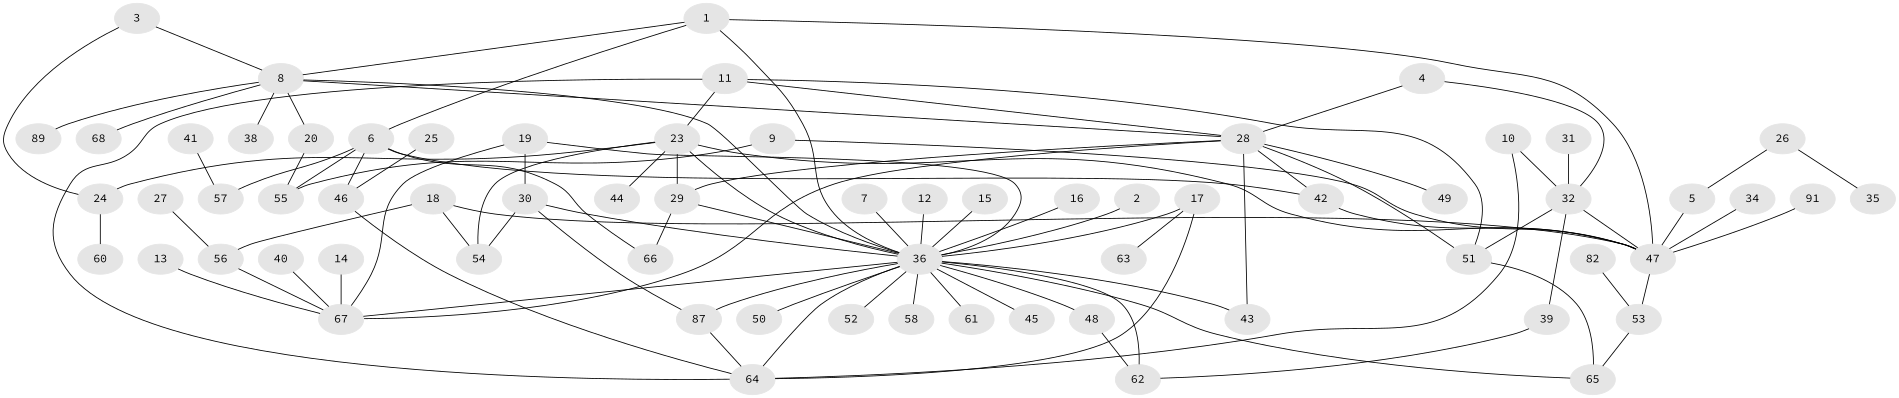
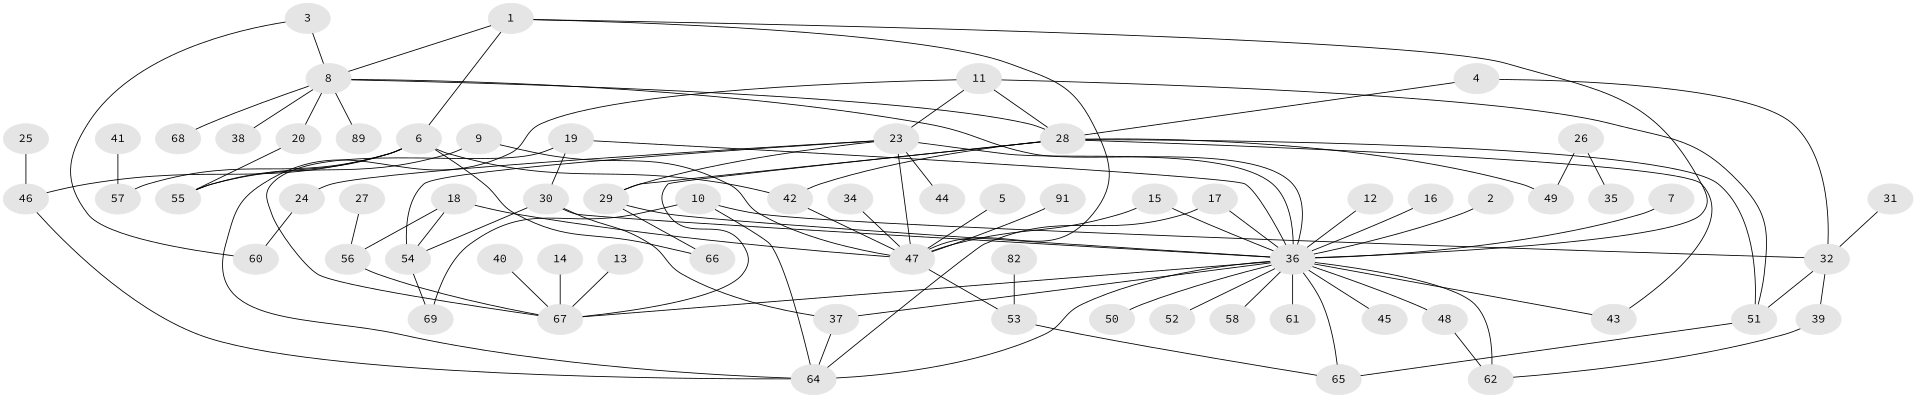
  graph {
    fontname="Source Code Pro"
    node [color=gray90 fontname="Source Code Pro" style=filled]
    edge [fontname="Source Code Pro" weight=1.0]
    1
    6
    8
    36
    47
    42
    46
    55
    57
    66
    28
    20
    38
    n14 [label=89]
    68
    64
    67
-   37 [label=87]
+   37
    43
    45
    48
    50
    52
    58
    61
    62
    65
    53
    2
    3
    24
    60
    4
    32
    51
    29
    49
    39
    5
    7
    9
    10
+   69
    11
    23
    54
    44
    12
    13
    14
    15
    16
    17
-   63
    18
    56
    19
    30
    n59 [label=91]
    n60 [label=82]
    25
    26
    35
    27
    31
    34
    40
    41
    1 -- 6
    1 -- 8
    1 -- 36
    1 -- 47
    6 -- 42
    6 -- 46
    6 -- 55
    6 -- 57
    6 -- 66
    8 -- 36
    8 -- 28
    8 -- 20
    8 -- 38
    8 -- n14
    8 -- 68
    36 -- 64
    36 -- 67
    36 -- 37
    36 -- 43
    36 -- 45
    36 -- 48
    36 -- 50
    36 -- 52
    36 -- 58
    36 -- 61
    36 -- 62
    36 -- 65
    47 -- 53
    42 -- 47
    46 -- 64
    28 -- 42
    28 -- 67
    28 -- 43
    28 -- 51
    28 -- 29
    28 -- 49
    20 -- 55
    37 -- 64
    48 -- 62
    53 -- 65
    2 -- 36
    3 -- 8
-   3 -- 24
+   3 -- 60
    24 -- 60
    4 -- 28
    4 -- 32
    32 -- 51
    32 -- 39
    51 -- 65
    29 -- 36
    29 -- 66
    39 -- 62
    5 -- 47
    7 -- 36
    9 -- 47
    9 -- 55
    10 -- 64
    10 -- 32
+   10 -- 69
    11 -- 28
    11 -- 64
    11 -- 51
    11 -- 23
    23 -- 36
    23 -- 47
    23 -- 24
    23 -- 29
    23 -- 54
    23 -- 44
+   54 -- 69
    12 -- 36
    13 -- 67
    14 -- 67
    15 -- 36
-   32 -- 47
+   15 -- 47
    16 -- 36
    17 -- 36
    17 -- 64
-   17 -- 63
    18 -- 47
    18 -- 54
    18 -- 56
    56 -- 67
    19 -- 36
    19 -- 67
    19 -- 30
    30 -- 36
    30 -- 37
    30 -- 54
    n59 -- 47
    n60 -- 53
    25 -- 46
-   26 -- 5
+   26 -- 49
    26 -- 35
    27 -- 56
    31 -- 32
    34 -- 47
    40 -- 67
    41 -- 57
  }
